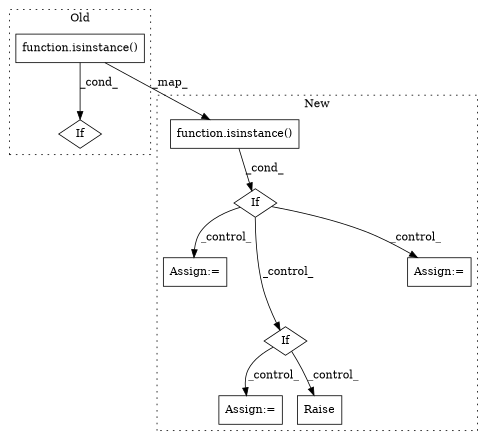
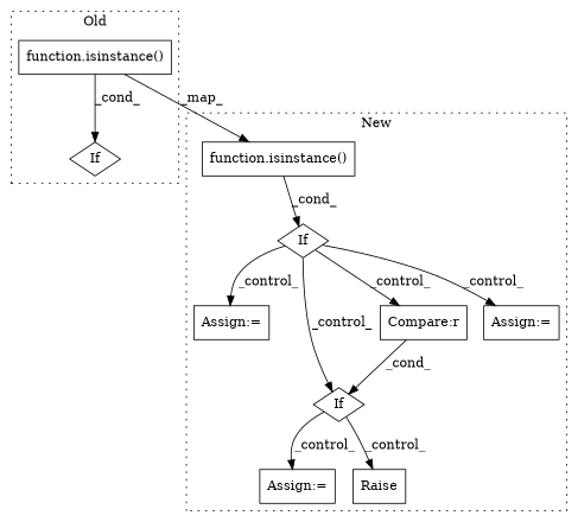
  digraph {
    node [a=96 l=3 shape=box]
    n1 [a=75 l="11,1" label="function.isinstance()" s="3089,3113"]
    n2 [label=If s=3086 shape=diamond]
    n3 [a=75 l="11,1" label="function.isinstance()" s="3104,3140"]
    n4 [label=If s=3101 shape=diamond]
    n5 [a=68 label="Assign:=" s=3628]
    n6 [a=68 label="Assign:=" s=3363]
    n7 [label=If s=3214 shape=diamond]
+   n8 [a=40 l=31 label="Compare:r" s=3217]
    n9 [a=91 l=6 label=Raise s=3274]
    n10 [a=68 label="Assign:=" s=3661]
    subgraph cluster_1 {
      label=Old
      style=dotted
      n1
      n2
    }
    subgraph cluster_2 {
      label=New
      style=dotted
      n3
      n4
      n5
      n6
      n7
+     n8
      n9
      n10
    }
    n1 -> n2 [label=_cond_]
    n1 -> n3 [label=_map_]
    n3 -> n4 [label=_cond_]
    n4 -> n5 [label=_control_]
    n4 -> n7 [label=_control_]
+   n4 -> n8 [label=_control_]
    n4 -> n10 [label=_control_]
    n7 -> n6 [label=_control_]
    n7 -> n9 [label=_control_]
+   n8 -> n7 [label=_cond_]
  }
